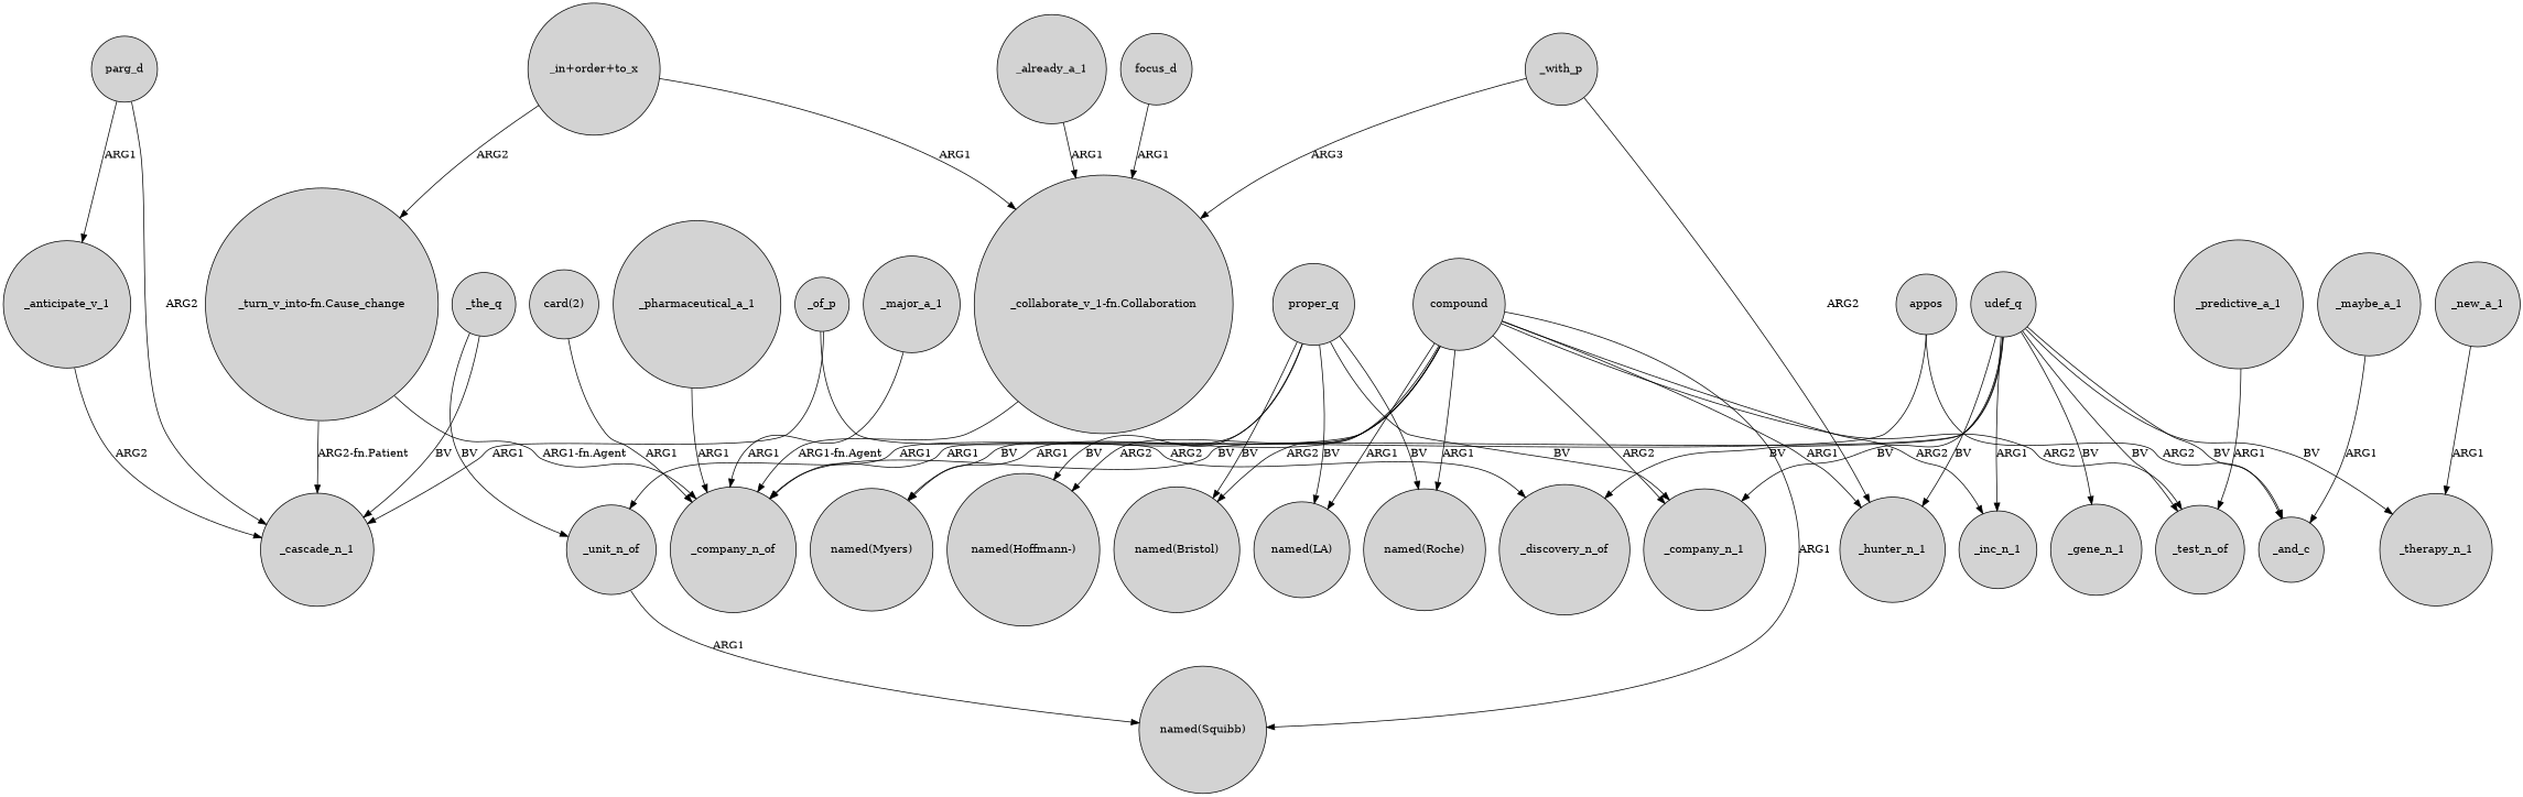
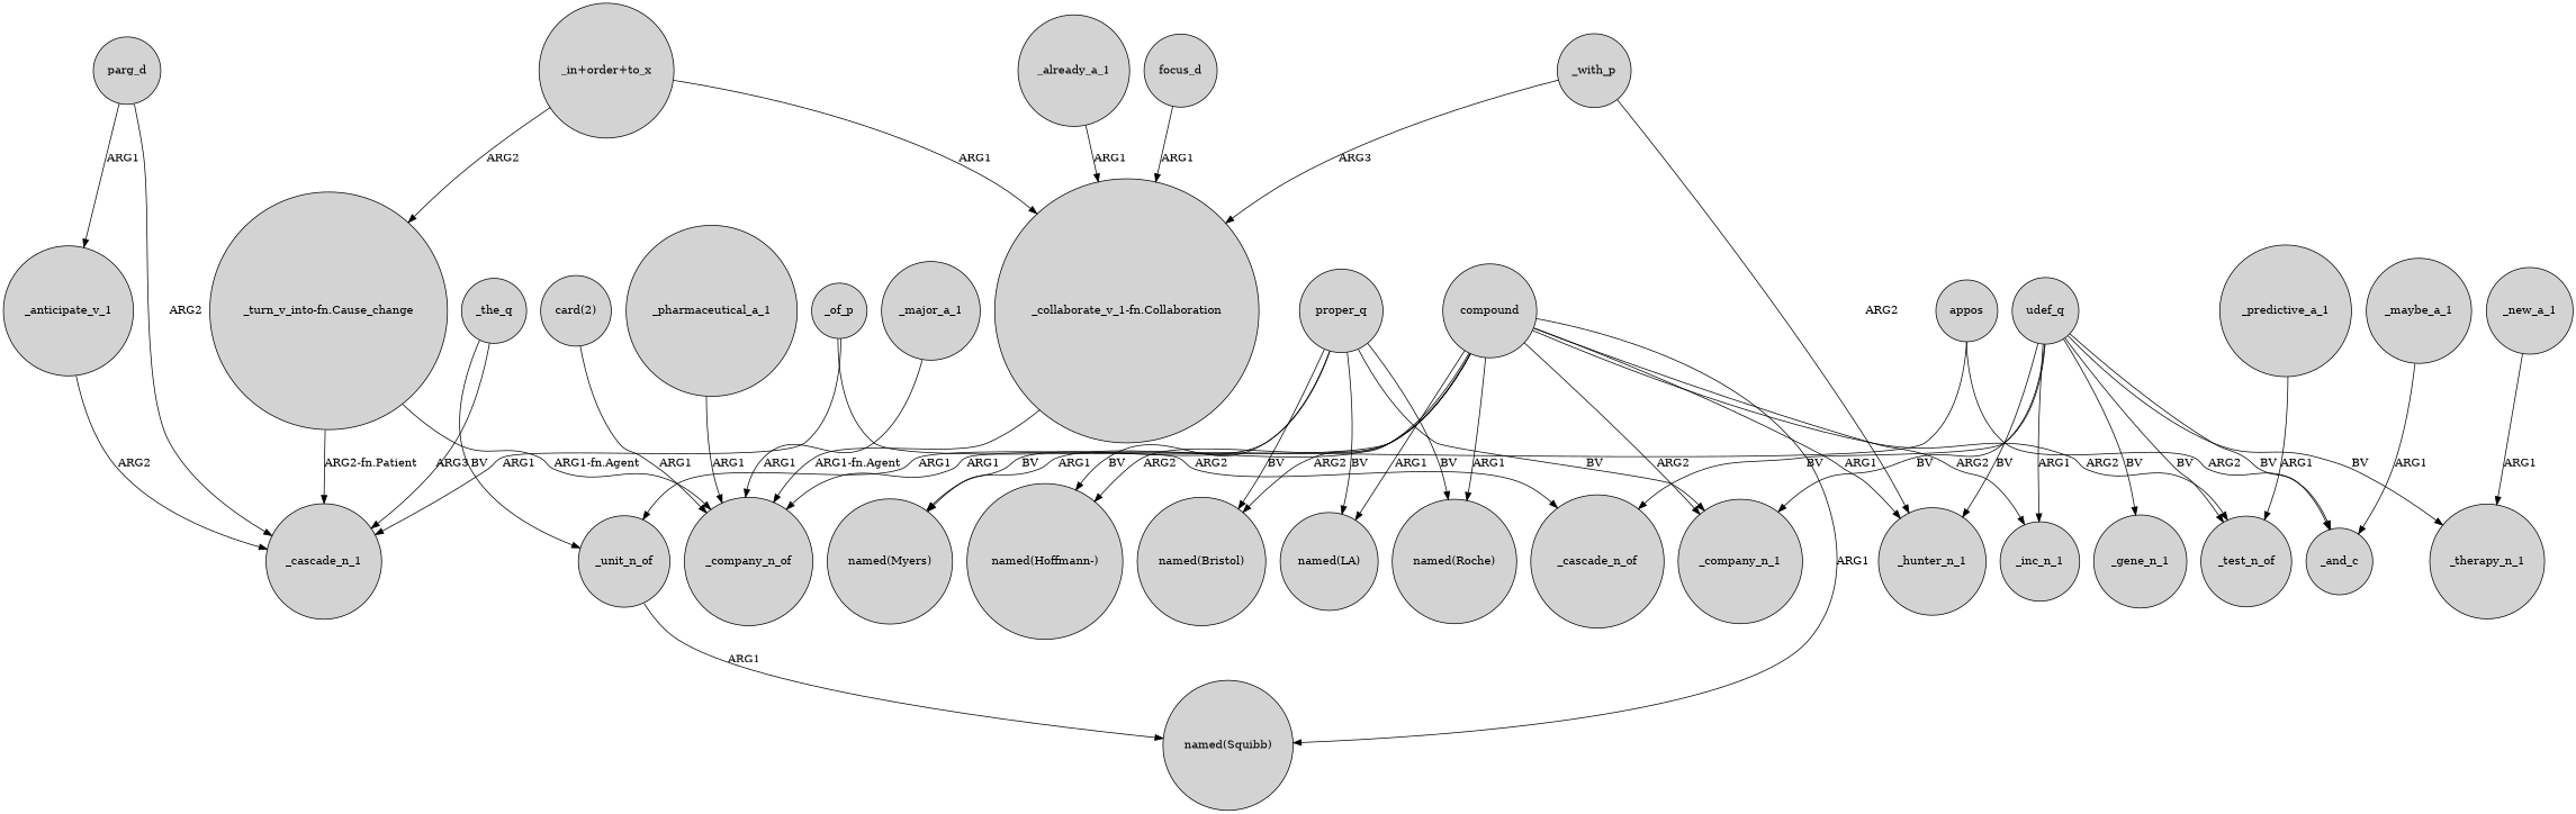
  digraph {
    node [shape=circle style=filled]
    parg_d
    _cascade_n_1
    _anticipate_v_1
    _with_p
    _hunter_n_1
    "_collaborate_v_1-fn.Collaboration"
    _company_n_of
    udef_q
    _inc_n_1
-   _discovery_n_of
+   _discovery_n_of [label=_cascade_n_of]
    _company_n_1
    _test_n_of
    _and_c
    _gene_n_1
    _therapy_n_1
    proper_q
    "named(LA)"
    "named(Hoffmann-)"
    "named(Roche)"
    "named(Bristol)"
    "named(Myers)"
    "_turn_v_into-fn.Cause_change"
    _of_p
    compound
    "named(Squibb)"
    _unit_n_of
    _maybe_a_1
    _predictive_a_1
    _the_q
    appos
    focus_d
    "_in+order+to_x"
    "card(2)"
    _new_a_1
    _pharmaceutical_a_1
    _major_a_1
    _already_a_1
    parg_d -> _cascade_n_1 [label=ARG2]
    parg_d -> _anticipate_v_1 [label=ARG1]
    _anticipate_v_1 -> _cascade_n_1 [label=ARG2]
    _with_p -> _hunter_n_1 [label=ARG2]
    _with_p -> "_collaborate_v_1-fn.Collaboration" [label=ARG3]
    "_collaborate_v_1-fn.Collaboration" -> _company_n_of [label="ARG1-fn.Agent"]
    udef_q -> _hunter_n_1 [label=BV]
-   udef_q -> _company_n_of [label=BV]
    udef_q -> _inc_n_1 [label=ARG1]
    udef_q -> _discovery_n_of [label=BV]
    udef_q -> _company_n_1 [label=BV]
    udef_q -> _test_n_of [label=BV]
    udef_q -> _and_c [label=BV]
    udef_q -> _gene_n_1 [label=BV]
    udef_q -> _therapy_n_1 [label=BV]
    proper_q -> _company_n_1 [label=BV]
    proper_q -> "named(LA)" [label=BV]
    proper_q -> "named(Hoffmann-)" [label=BV]
    proper_q -> "named(Roche)" [label=BV]
    proper_q -> "named(Bristol)" [label=BV]
    proper_q -> "named(Myers)" [label=BV]
    "_turn_v_into-fn.Cause_change" -> _cascade_n_1 [label="ARG2-fn.Patient"]
    "_turn_v_into-fn.Cause_change" -> _company_n_of [label="ARG1-fn.Agent"]
    _of_p -> _cascade_n_1 [label=ARG1]
    _of_p -> _discovery_n_of [label=ARG2]
    compound -> _hunter_n_1 [label=ARG1]
    compound -> _inc_n_1 [label=ARG2]
    compound -> _company_n_1 [label=ARG2]
    compound -> _test_n_of [label=ARG2]
    compound -> "named(LA)" [label=ARG1]
    compound -> "named(Hoffmann-)" [label=ARG2]
    compound -> "named(Roche)" [label=ARG1]
    compound -> "named(Bristol)" [label=ARG2]
    compound -> "named(Myers)" [label=ARG1]
    compound -> "named(Squibb)" [label=ARG1]
    compound -> _unit_n_of [label=ARG1]
    _unit_n_of -> "named(Squibb)" [label=ARG1]
    _maybe_a_1 -> _and_c [label=ARG1]
    _predictive_a_1 -> _test_n_of [label=ARG1]
-   _the_q -> _cascade_n_1 [label=BV]
+   _the_q -> _cascade_n_1 [label=ARG3]
    _the_q -> _unit_n_of [label=BV]
    appos -> _company_n_of [label=ARG1]
    appos -> _and_c [label=ARG2]
    focus_d -> "_collaborate_v_1-fn.Collaboration" [label=ARG1]
    "_in+order+to_x" -> "_collaborate_v_1-fn.Collaboration" [label=ARG1]
    "_in+order+to_x" -> "_turn_v_into-fn.Cause_change" [label=ARG2]
    "card(2)" -> _company_n_of [label=ARG1]
    _new_a_1 -> _therapy_n_1 [label=ARG1]
    _pharmaceutical_a_1 -> _company_n_of [label=ARG1]
    _major_a_1 -> _company_n_of [label=ARG1]
    _already_a_1 -> "_collaborate_v_1-fn.Collaboration" [label=ARG1]
  }
